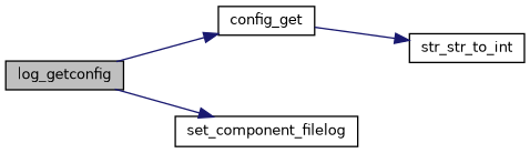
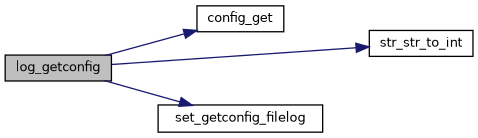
  digraph {
    rankdir=LR
    node [color=black fillcolor=white fontname=Helvetica fontsize=10 shape=record style=filled]
    edge [color=midnightblue fontname=Helvetica fontsize=10 labelfontname=Helvetica labelfontsize=10 style=solid]
    n1 [fillcolor=grey75 fontcolor=black height=0.2 label=log_getconfig width=0.4]
    n2 [height=0.2 label=config_get width=0.4]
    n3 [height=0.2 label=str_str_to_int width=0.4]
-   n4 [height=0.2 label=set_component_filelog width=0.4]
+   n4 [height=0.2 label=set_getconfig_filelog width=0.4]
    n1 -> n2
-   n2 -> n3
+   n1 -> n3
    n1 -> n4
  }
